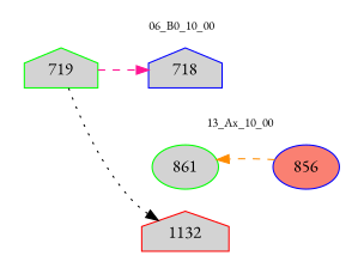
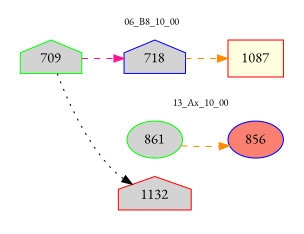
  digraph {
    fontname="EB Garamond"
    rankdir=LR
    node [color=green fillcolor=lightgrey fontname="EB Garamond" shape=house style=filled]
    edge [color=darkorange fontname="EB Garamond" style=dashed]
    n1 [label=861 shape=ellipse]
    n2 [color=blue fillcolor=salmon label=856 shape=ellipse]
    n3 [color=red label=1132]
-   n4 [label=719]
+   n4 [label=709]
    n5 [color=blue label=718]
+   n6 [color=red fillcolor=lightyellow label=1087 shape=box]
    subgraph cluster_1 {
      color=white
      fontsize=10
      label="13_Ax_10_00"
      n1
      n2
      n3
    }
    subgraph cluster_2 {
      color=white
      fontsize=10
-     label="06_B0_10_00"
+     label="06_B8_10_00"
      n4
      n5
+     n6
    }
-   n2 -> n1
+   n1 -> n2
    n4 -> n3 [color=black style=dotted]
    n4 -> n5 [color=deeppink]
+   n5 -> n6
  }
